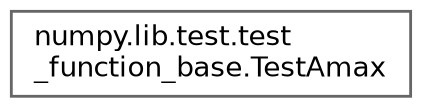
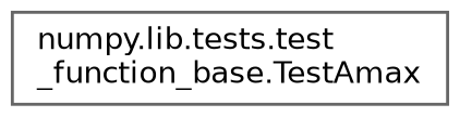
  digraph {
    rankdir=LR
-   n1 [color=grey40 fillcolor=white fontname=Helvetica fontsize=10 height=0.2 label="numpy.lib.test.test\l_function_base.TestAmax" shape=box style=filled width=0.4]
+   n1 [color=grey40 fillcolor=white fontname=Helvetica fontsize=10 height=0.2 label="numpy.lib.tests.test\l_function_base.TestAmax" shape=box style=filled width=0.4]
  }
